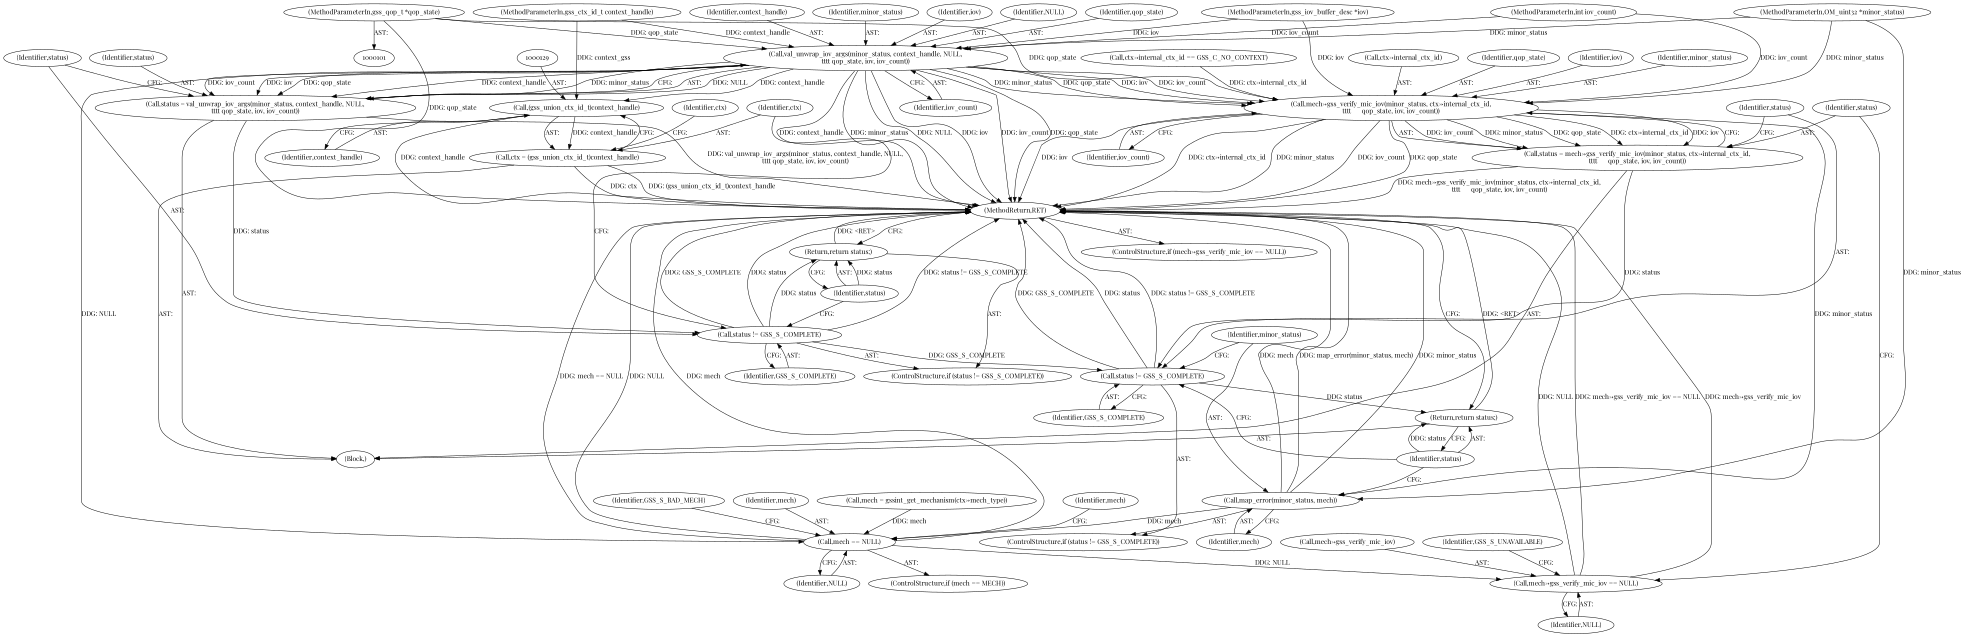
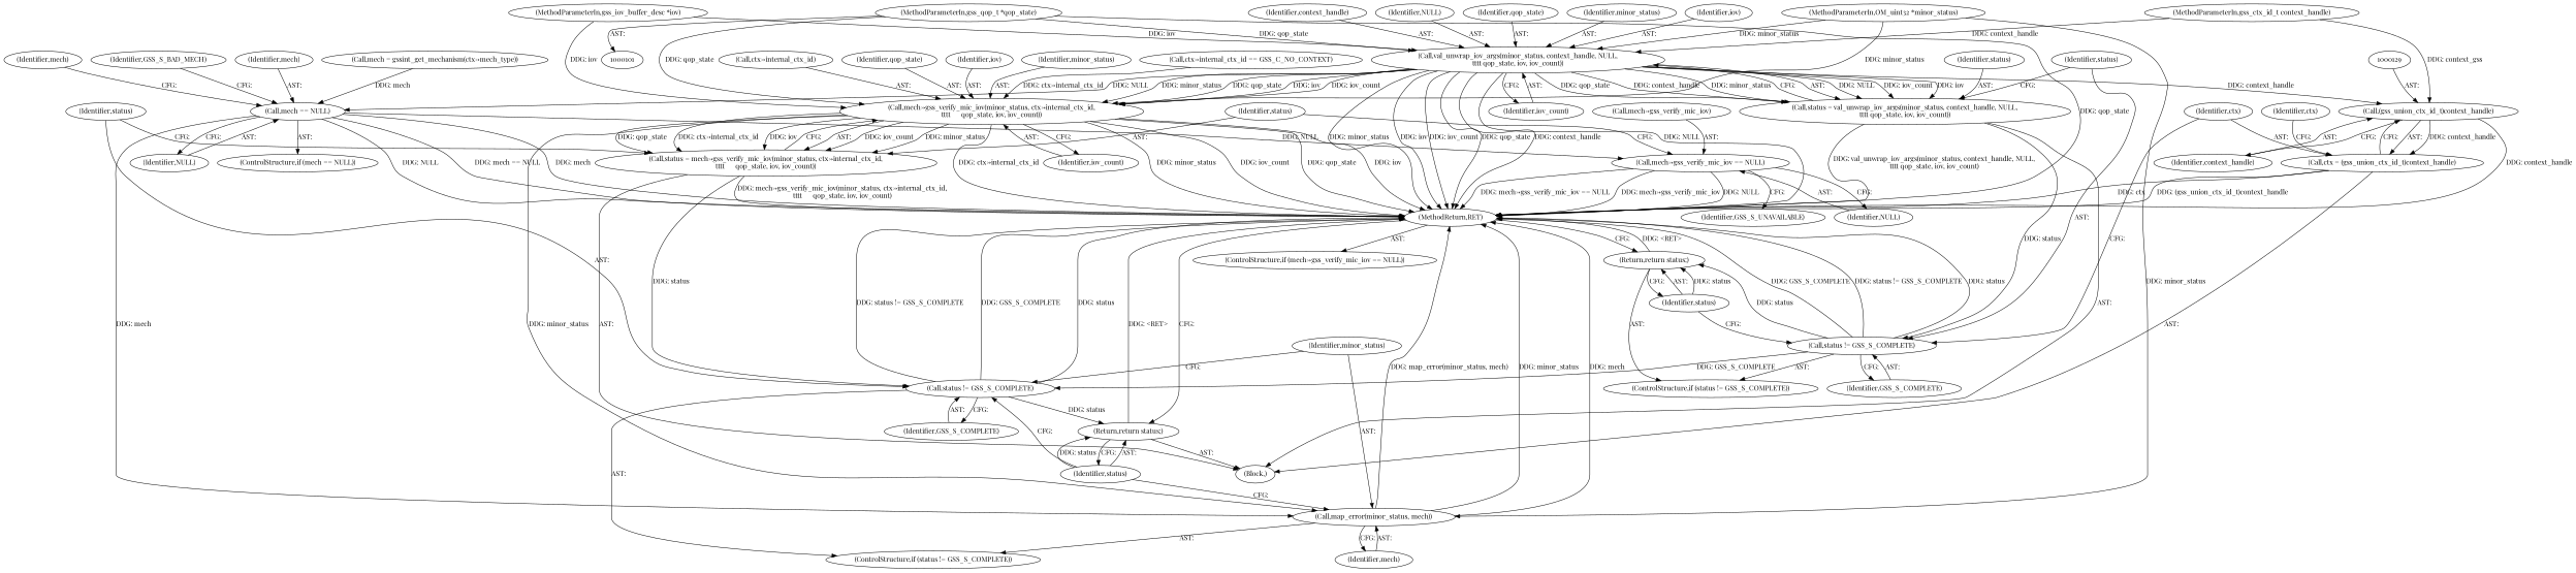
  digraph {
    fontname="Playfair Display"
    node [fontname="Playfair Display"]
    edge [fontname="Playfair Display"]
    n1 [label="(MethodParameterIn,gss_qop_t *qop_state)"]
    n2 [label="(Call,val_unwrap_iov_args(minor_status, context_handle, NULL,\n\t\t\t\t qop_state, iov, iov_count))"]
    n3 [label="(Call,mech->gss_verify_mic_iov(minor_status, ctx->internal_ctx_id,\n\t\t\t\t      qop_state, iov, iov_count))"]
    n4 [label="(MethodReturn,RET)"]
    1000101
    n6 [label="(Call,status = val_unwrap_iov_args(minor_status, context_handle, NULL,\n\t\t\t\t qop_state, iov, iov_count))"]
    n7 [label="(Call,(gss_union_ctx_id_t)context_handle)"]
    n8 [label="(Call,mech == NULL)"]
    n9 [label="(Identifier,iov_count)"]
    n10 [label="(Call,map_error(minor_status, mech))"]
    n11 [label="(Call,status = mech->gss_verify_mic_iov(minor_status, ctx->internal_ctx_id,\n\t\t\t\t      qop_state, iov, iov_count))"]
    n12 [label="(Identifier,iov_count)"]
    n13 [label="(Return,return status;)"]
    n14 [label="(Return,return status;)"]
    n15 [label="(ControlStructure,if (mech->gss_verify_mic_iov == NULL))"]
    n16 [label="(Call,status != GSS_S_COMPLETE)"]
    n17 [label="(Block,)"]
    n18 [label="(Call,ctx = (gss_union_ctx_id_t)context_handle)"]
    n19 [label="(Identifier,context_handle)"]
    n20 [label="(Call,mech->gss_verify_mic_iov == NULL)"]
    n21 [label="(Identifier,NULL)"]
-   n22 [label="(ControlStructure,if (mech == MECH))"]
+   n22 [label="(ControlStructure,if (mech == NULL))"]
    n23 [label="(Call,status != GSS_S_COMPLETE)"]
    n24 [label="(Identifier,GSS_S_COMPLETE)"]
    n25 [label="(ControlStructure,if (status != GSS_S_COMPLETE))"]
    n26 [label="(Identifier,status)"]
    n27 [label="(ControlStructure,if (status != GSS_S_COMPLETE))"]
    n28 [label="(Identifier,GSS_S_COMPLETE)"]
    n29 [label="(Identifier,status)"]
    n30 [label="(Identifier,NULL)"]
    n31 [label="(Identifier,mech)"]
    n32 [label="(MethodParameterIn,gss_iov_buffer_desc *iov)"]
    n33 [label="(Identifier,status)"]
    n34 [label="(Identifier,status)"]
    n35 [label="(Identifier,context_handle)"]
    n36 [label="(Call,ctx->internal_ctx_id)"]
    n37 [label="(Identifier,status)"]
    n38 [label="(Identifier,GSS_S_BAD_MECH)"]
    n39 [label="(Identifier,NULL)"]
    n40 [label="(Identifier,ctx)"]
    n41 [label="(Identifier,qop_state)"]
    n42 [label="(Call,mech->gss_verify_mic_iov)"]
    n43 [label="(Identifier,minor_status)"]
    n44 [label="(Identifier,mech)"]
    n45 [label="(Identifier,qop_state)"]
    n46 [label="(Identifier,iov)"]
    n47 [label="(Identifier,minor_status)"]
    n48 [label="(Call,mech = gssint_get_mechanism(ctx->mech_type))"]
    n49 [label="(Identifier,GSS_S_UNAVAILABLE)"]
    n50 [label="(MethodParameterIn,OM_uint32 *minor_status)"]
    n51 [label="(MethodParameterIn,gss_ctx_id_t context_handle)"]
    n52 [label="(Identifier,mech)"]
    n53 [label="(Identifier,status)"]
    n54 [label="(Identifier,minor_status)"]
    n55 [label="(Identifier,iov)"]
    n56 [label="(Identifier,ctx)"]
-   n57 [label="(MethodParameterIn,int iov_count)"]
    n58 [label="(Call,ctx->internal_ctx_id == GSS_C_NO_CONTEXT)"]
    1000129
    n1 -> n2 [label="DDG: qop_state"]
    n1 -> n3 [label="DDG: qop_state"]
    n1 -> n4 [label="DDG: qop_state"]
    n1 -> 1000101 [label="AST: "]
    n2 -> n3 [label="DDG: minor_status"]
    n2 -> n3 [label="DDG: qop_state"]
    n2 -> n3 [label="DDG: iov"]
    n2 -> n3 [label="DDG: iov_count"]
    n2 -> n4 [label="DDG: minor_status"]
    n2 -> n4 [label="DDG: iov"]
    n2 -> n4 [label="DDG: iov_count"]
    n2 -> n4 [label="DDG: qop_state"]
    n2 -> n4 [label="DDG: context_handle"]
    n2 -> n4 [label="DDG: NULL"]
    n2 -> n6 [label="AST: "]
    n2 -> n6 [label="DDG: NULL"]
    n2 -> n6 [label="DDG: iov_count"]
    n2 -> n6 [label="DDG: iov"]
    n2 -> n6 [label="DDG: qop_state"]
    n2 -> n6 [label="DDG: context_handle"]
    n2 -> n6 [label="DDG: minor_status"]
    n2 -> n7 [label="DDG: context_handle"]
    n2 -> n8 [label="DDG: NULL"]
    n2 -> n9 [label="CFG: "]
    n3 -> n4 [label="DDG: iov_count"]
    n3 -> n4 [label="DDG: qop_state"]
    n3 -> n4 [label="DDG: iov"]
    n3 -> n4 [label="DDG: ctx->internal_ctx_id"]
    n3 -> n4 [label="DDG: minor_status"]
    n3 -> n10 [label="DDG: minor_status"]
    n3 -> n11 [label="AST: "]
    n3 -> n11 [label="DDG: iov_count"]
    n3 -> n11 [label="DDG: minor_status"]
    n3 -> n11 [label="DDG: qop_state"]
    n3 -> n11 [label="DDG: ctx->internal_ctx_id"]
    n3 -> n11 [label="DDG: iov"]
    n3 -> n12 [label="CFG: "]
    n4 -> n13 [label="CFG: "]
    n4 -> n14 [label="CFG: "]
    n4 -> n15 [label="AST: "]
    n6 -> n2 [label="CFG: "]
    n6 -> n4 [label="DDG: val_unwrap_iov_args(minor_status, context_handle, NULL,\n\t\t\t\t qop_state, iov, iov_count)"]
    n6 -> n16 [label="DDG: status"]
    n6 -> n17 [label="AST: "]
    n7 -> n4 [label="DDG: context_handle"]
    n7 -> n18 [label="AST: "]
    n7 -> n18 [label="DDG: context_handle"]
    n7 -> n19 [label="CFG: "]
    n8 -> n4 [label="DDG: NULL"]
    n8 -> n4 [label="DDG: mech == NULL"]
    n8 -> n4 [label="DDG: mech"]
-   n10 -> n8 [label="DDG: mech"]
+   n8 -> n10 [label="DDG: mech"]
    n8 -> n20 [label="DDG: NULL"]
    n8 -> n21 [label="CFG: "]
    n8 -> n22 [label="AST: "]
    n9 -> n2 [label="AST: "]
    n10 -> n4 [label="DDG: map_error(minor_status, mech)"]
    n10 -> n4 [label="DDG: minor_status"]
    n10 -> n4 [label="DDG: mech"]
    n10 -> n27 [label="AST: "]
    n10 -> n31 [label="CFG: "]
    n11 -> n3 [label="CFG: "]
    n11 -> n4 [label="DDG: mech->gss_verify_mic_iov(minor_status, ctx->internal_ctx_id,\n\t\t\t\t      qop_state, iov, iov_count)"]
    n11 -> n17 [label="AST: "]
    n11 -> n23 [label="DDG: status"]
    n12 -> n3 [label="AST: "]
    n13 -> n4 [label="DDG: <RET>"]
    n13 -> n25 [label="AST: "]
    n13 -> n26 [label="CFG: "]
    n14 -> n4 [label="DDG: <RET>"]
    n14 -> n17 [label="AST: "]
    n14 -> n29 [label="CFG: "]
    n16 -> n4 [label="DDG: GSS_S_COMPLETE"]
    n16 -> n4 [label="DDG: status != GSS_S_COMPLETE"]
    n16 -> n4 [label="DDG: status"]
    n16 -> n13 [label="DDG: status"]
    n16 -> n23 [label="DDG: GSS_S_COMPLETE"]
    n16 -> n24 [label="CFG: "]
    n16 -> n25 [label="AST: "]
    n18 -> n4 [label="DDG: ctx"]
    n18 -> n4 [label="DDG: (gss_union_ctx_id_t)context_handle"]
    n18 -> n7 [label="CFG: "]
    n18 -> n17 [label="AST: "]
    n19 -> n7 [label="AST: "]
    n20 -> n4 [label="DDG: mech->gss_verify_mic_iov == NULL"]
    n20 -> n4 [label="DDG: mech->gss_verify_mic_iov"]
    n20 -> n4 [label="DDG: NULL"]
    n20 -> n30 [label="CFG: "]
    n21 -> n8 [label="AST: "]
    n23 -> n4 [label="DDG: status != GSS_S_COMPLETE"]
    n23 -> n4 [label="DDG: GSS_S_COMPLETE"]
    n23 -> n4 [label="DDG: status"]
    n23 -> n14 [label="DDG: status"]
    n23 -> n27 [label="AST: "]
    n23 -> n28 [label="CFG: "]
    n24 -> n16 [label="AST: "]
    n26 -> n13 [label="AST: "]
    n26 -> n13 [label="DDG: status"]
    n26 -> n16 [label="CFG: "]
    n28 -> n23 [label="AST: "]
    n29 -> n10 [label="CFG: "]
    n29 -> n14 [label="AST: "]
    n29 -> n14 [label="DDG: status"]
    n29 -> n23 [label="CFG: "]
    n30 -> n20 [label="AST: "]
    n31 -> n10 [label="AST: "]
    n32 -> n2 [label="DDG: iov"]
    n32 -> n3 [label="DDG: iov"]
    n33 -> n6 [label="AST: "]
    n34 -> n11 [label="CFG: "]
    n34 -> n23 [label="AST: "]
    n35 -> n2 [label="AST: "]
    n36 -> n3 [label="AST: "]
    n37 -> n11 [label="AST: "]
    n37 -> n20 [label="CFG: "]
    n38 -> n8 [label="CFG: "]
    n39 -> n2 [label="AST: "]
    n40 -> n18 [label="CFG: "]
    n41 -> n3 [label="AST: "]
    n42 -> n20 [label="AST: "]
    n43 -> n10 [label="AST: "]
    n43 -> n23 [label="CFG: "]
    n44 -> n8 [label="AST: "]
    n45 -> n2 [label="AST: "]
    n46 -> n3 [label="AST: "]
    n47 -> n3 [label="AST: "]
    n48 -> n8 [label="DDG: mech"]
-   n49 -> n20 [label="CFG: "]
+   n20 -> n49 [label="CFG: "]
    n50 -> n2 [label="DDG: minor_status"]
    n50 -> n3 [label="DDG: minor_status"]
    n50 -> n10 [label="DDG: minor_status"]
    n51 -> n2 [label="DDG: context_handle"]
    n51 -> n7 [label="DDG: context_gss"]
    n52 -> n8 [label="CFG: "]
    n53 -> n6 [label="CFG: "]
    n53 -> n16 [label="AST: "]
    n54 -> n2 [label="AST: "]
    n55 -> n2 [label="AST: "]
    n56 -> n16 [label="CFG: "]
    n56 -> n18 [label="AST: "]
-   n57 -> n2 [label="DDG: iov_count"]
-   n57 -> n3 [label="DDG: iov_count"]
    n58 -> n3 [label="DDG: ctx->internal_ctx_id"]
    1000129 -> n7 [label="AST: "]
  }
